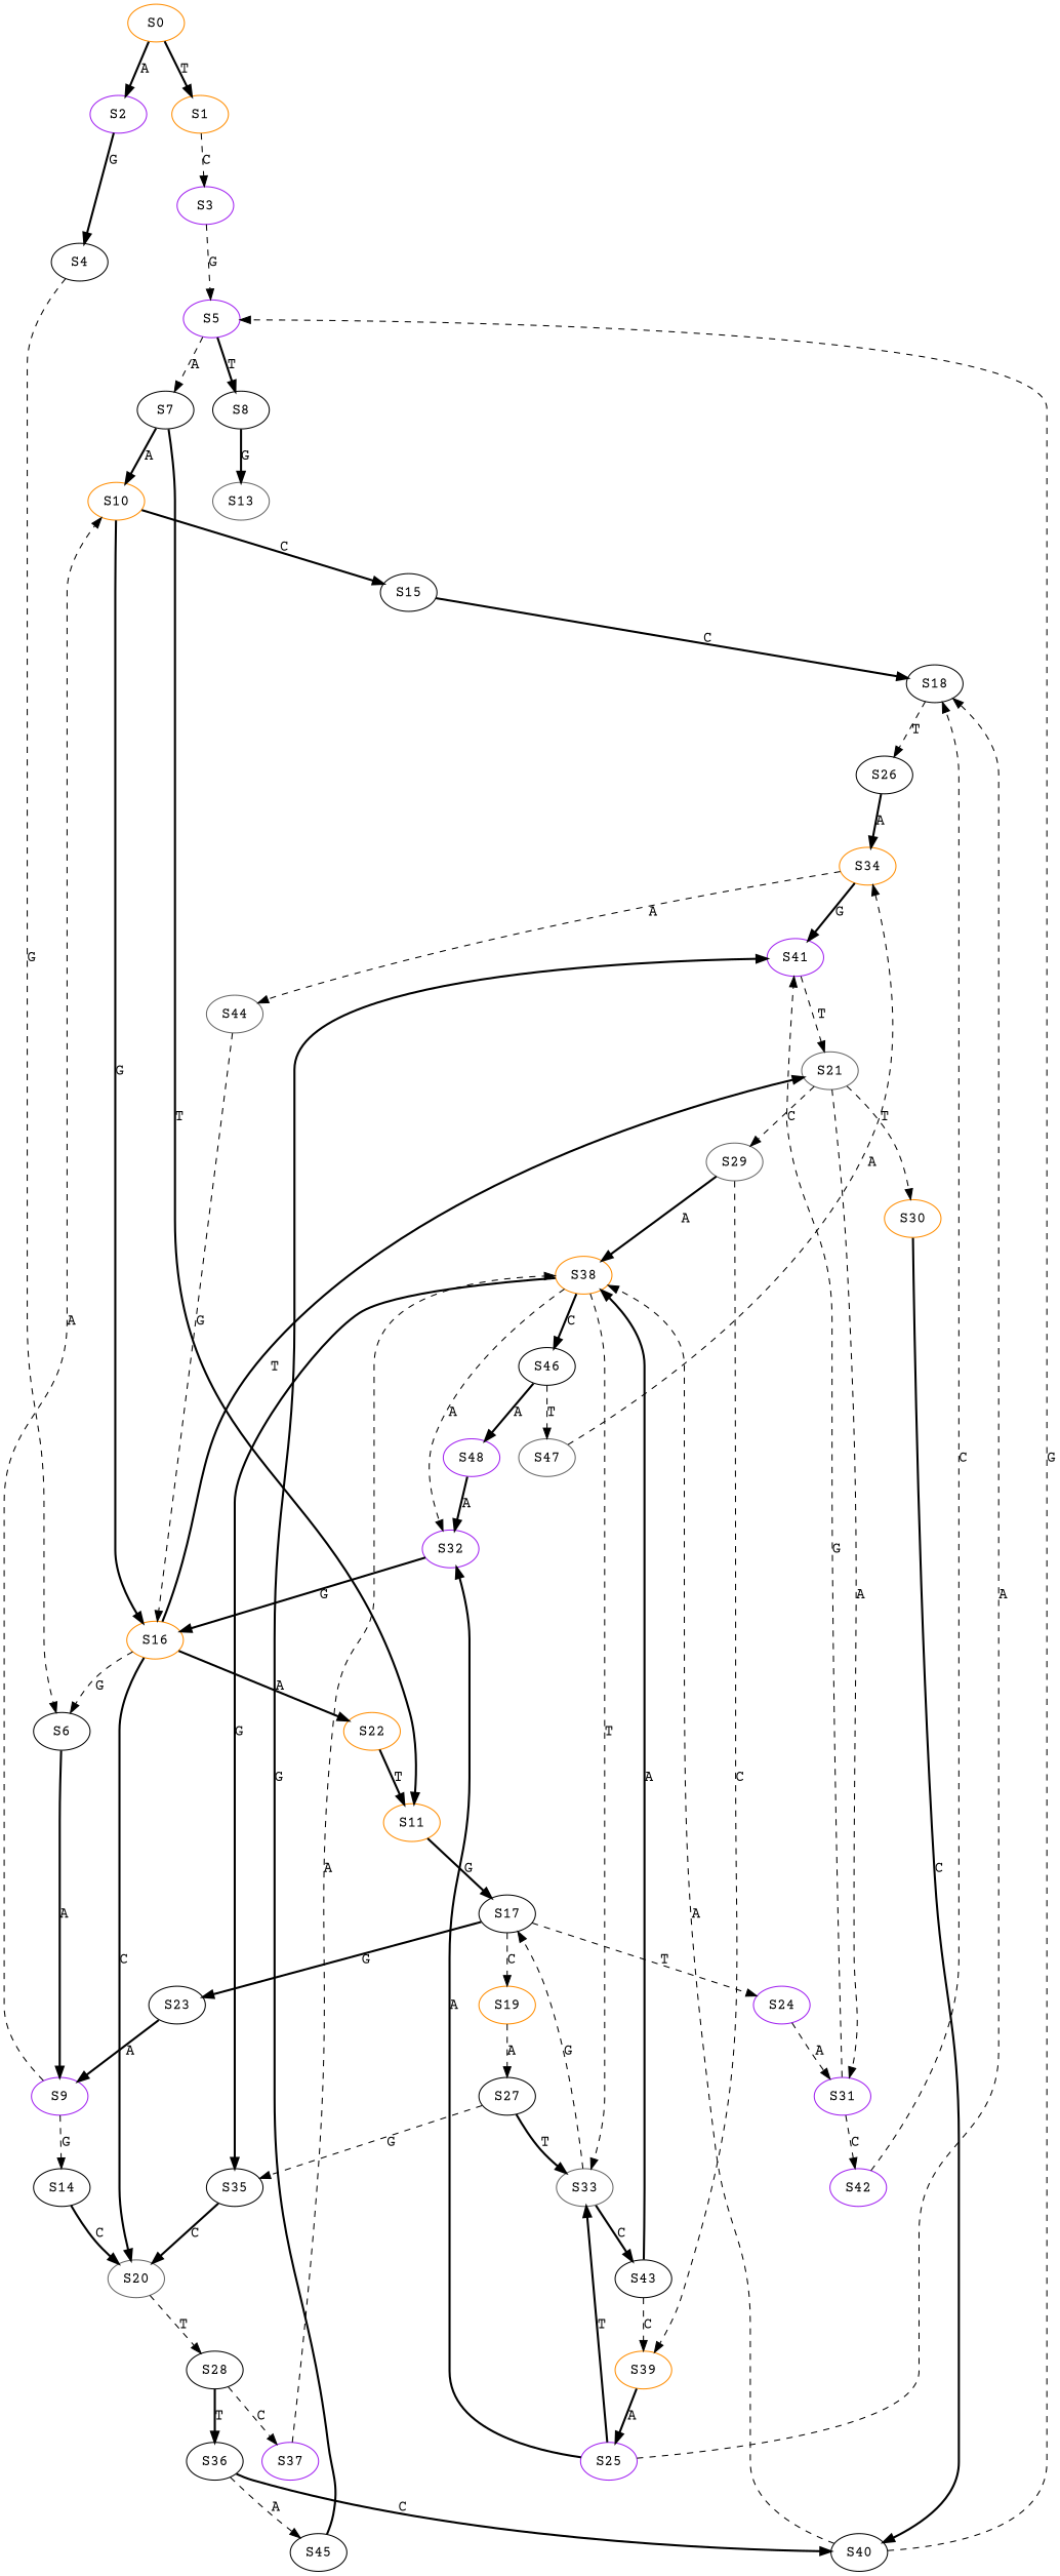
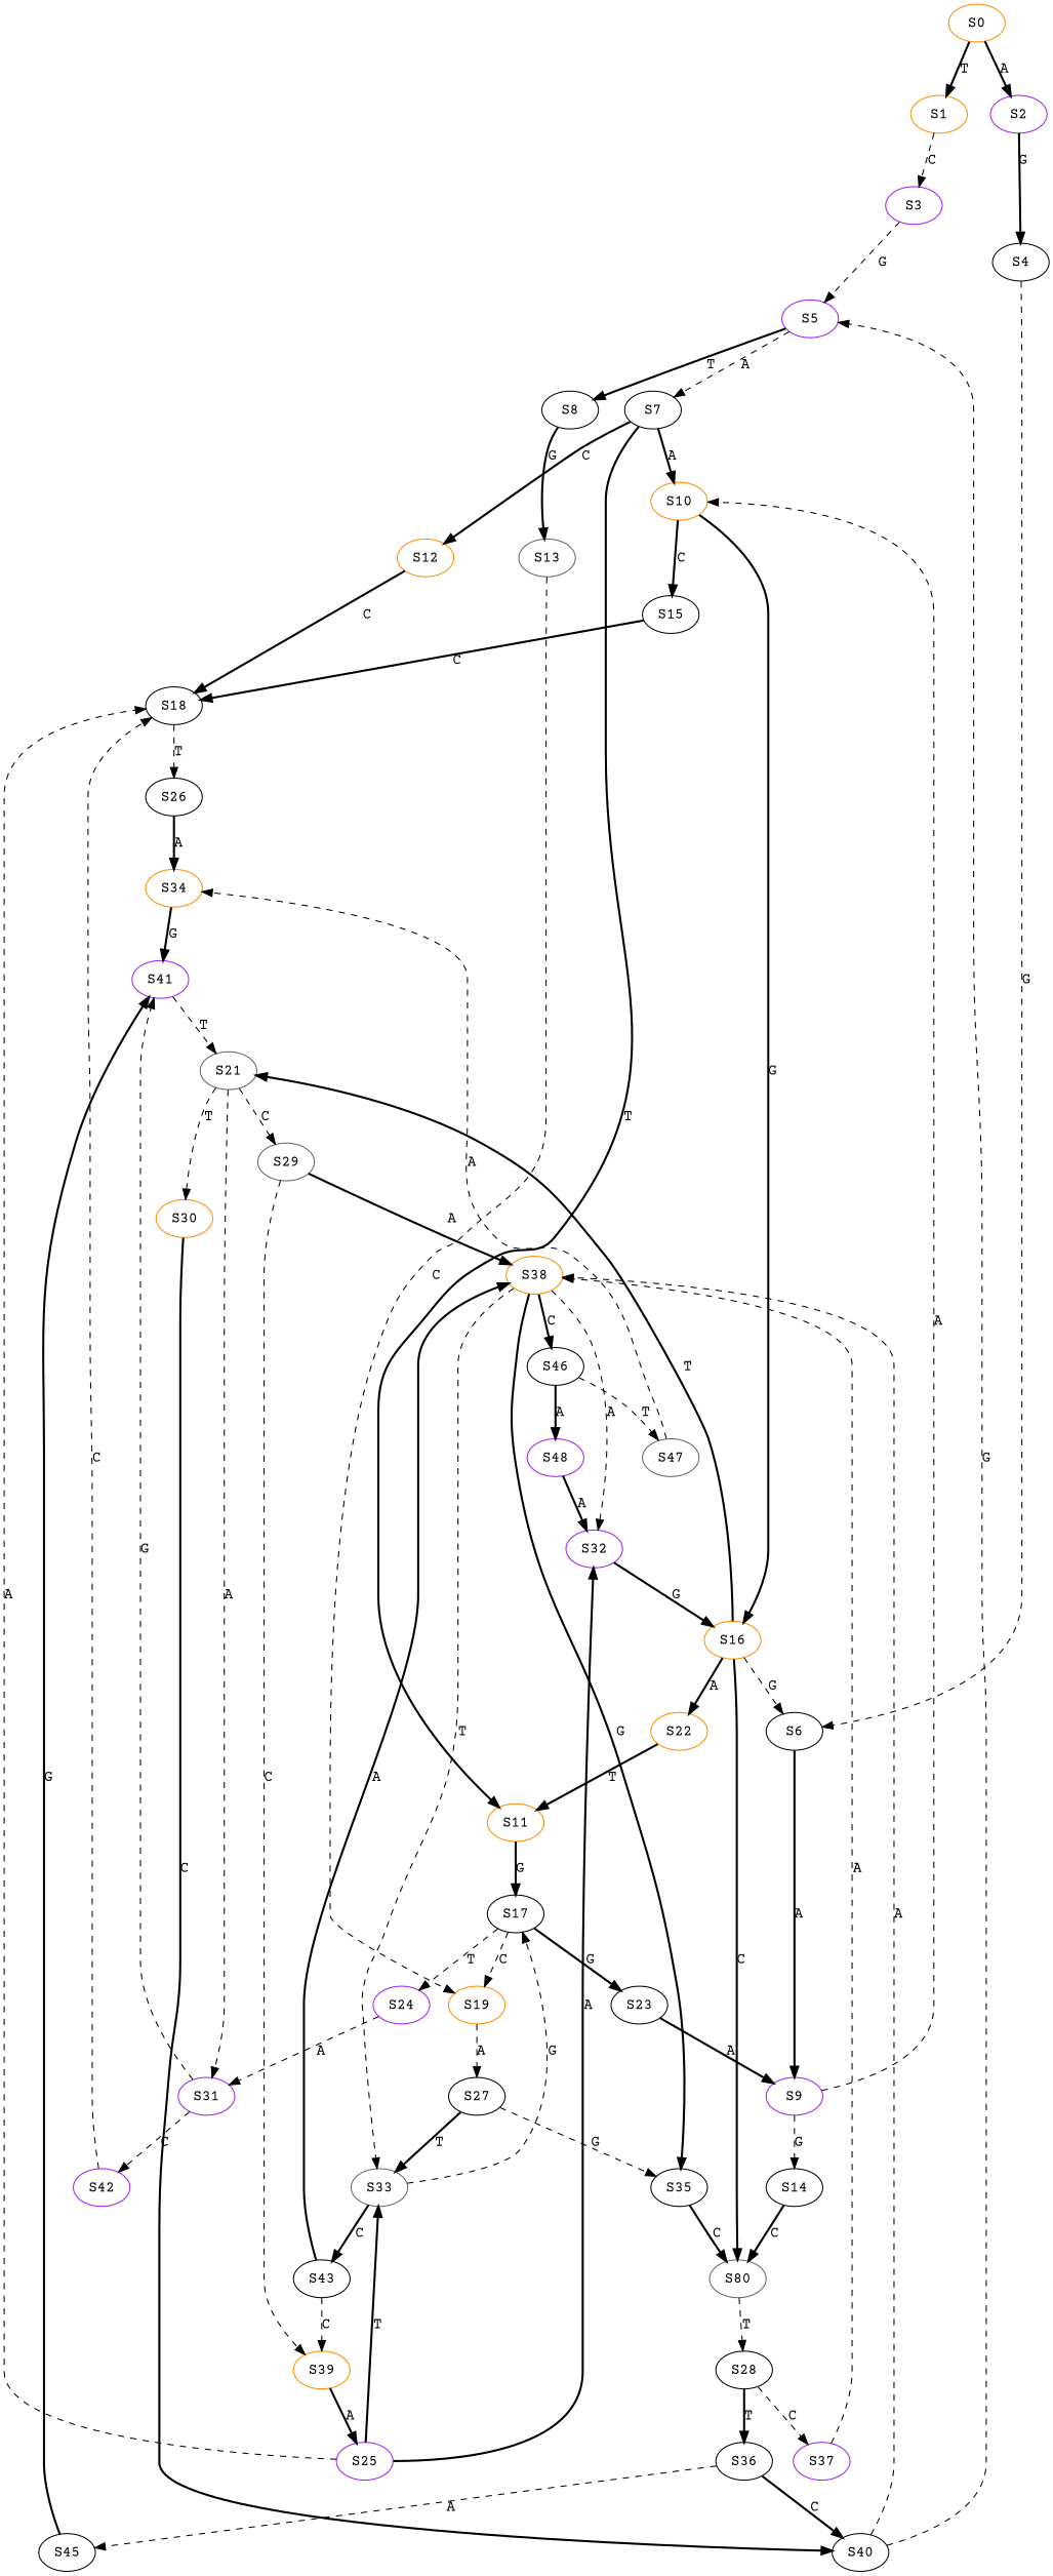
  strict digraph {
    fontname="Courier Prime"
    node [color=black fontname="Courier Prime"]
    edge [fontname="Courier Prime" style=bold]
    S0 [color=darkorange]
    S1 [color=darkorange]
    S2 [color=purple]
    S3 [color=purple]
    S4
    S5 [color=purple]
    S6
    S7
    S8
    S9 [color=purple]
    S10 [color=darkorange]
    S11 [color=darkorange]
+   S12 [color=darkorange]
    S13 [color=gray40]
    S14
    S15
    S16 [color=darkorange]
    S17
    S18
    S19 [color=darkorange]
-   S20 [color=gray40]
+   S20 [color=gray40 label=S80]
    S21 [color=gray40]
    S22 [color=darkorange]
    S23
    S24 [color=purple]
    S26
    S27
    S28
    S29 [color=gray40]
    S30 [color=darkorange]
    S31 [color=purple]
    S25 [color=purple]
    S32 [color=purple]
    S33 [color=gray40]
    S34 [color=darkorange]
    S35
    S36
    S37 [color=purple]
    S38 [color=darkorange]
    S39 [color=darkorange]
    S40
    S41 [color=purple]
    S42 [color=purple]
    S43
-   S44 [color=gray40]
    S45
    S46
    S47 [color=gray40]
    S48 [color=purple]
    S0 -> S1 [label=T]
    S0 -> S2 [label=A]
    S1 -> S3 [label=C style=dashed]
    S2 -> S4 [label=G]
    S3 -> S5 [label=G style=dashed]
    S4 -> S6 [label=G style=dashed]
    S5 -> S7 [label=A style=dashed]
    S5 -> S8 [label=T]
    S6 -> S9 [label=A]
    S7 -> S10 [label=A]
    S7 -> S11 [label=T]
+   S7 -> S12 [label=C]
    S8 -> S13 [label=G]
    S9 -> S10 [label=A style=dashed]
    S9 -> S14 [label=G style=dashed]
    S10 -> S15 [label=C]
    S10 -> S16 [label=G]
    S11 -> S17 [label=G]
+   S12 -> S18 [label=C]
+   S13 -> S19 [label=C style=dashed]
    S14 -> S20 [label=C]
    S15 -> S18 [label=C]
    S16 -> S6 [label=G style=dashed]
    S16 -> S20 [label=C]
    S16 -> S21 [label=T]
    S16 -> S22 [label=A]
    S17 -> S19 [label=C style=dashed]
    S17 -> S23 [label=G]
    S17 -> S24 [label=T style=dashed]
    S18 -> S26 [label=T style=dashed]
    S19 -> S27 [label=A style=dashed]
    S20 -> S28 [label=T style=dashed]
    S21 -> S29 [label=C style=dashed]
    S21 -> S30 [label=T style=dashed]
    S21 -> S31 [label=A style=dashed]
    S22 -> S11 [label=T]
    S23 -> S9 [label=A]
    S24 -> S31 [label=A style=dashed]
    S26 -> S34 [label=A]
    S27 -> S33 [label=T]
    S27 -> S35 [label=G style=dashed]
    S28 -> S36 [label=T]
    S28 -> S37 [label=C style=dashed]
    S29 -> S38 [label=A]
    S29 -> S39 [label=C style=dashed]
    S30 -> S40 [label=C]
    S31 -> S41 [label=G style=dashed]
    S31 -> S42 [label=C style=dashed]
    S25 -> S18 [label=A style=dashed]
    S25 -> S32 [label=A]
    S25 -> S33 [label=T]
    S32 -> S16 [label=G]
    S33 -> S17 [label=G style=dashed]
    S33 -> S43 [label=C]
    S34 -> S41 [label=G]
-   S34 -> S44 [label=A style=dashed]
    S35 -> S20 [label=C]
    S36 -> S40 [label=C]
    S36 -> S45 [label=A style=dashed]
    S37 -> S38 [label=A style=dashed]
    S38 -> S32 [label=A style=dashed]
    S38 -> S33 [label=T style=dashed]
    S38 -> S35 [label=G]
    S38 -> S46 [label=C]
    S39 -> S25 [label=A]
    S40 -> S5 [label=G style=dashed]
    S40 -> S38 [label=A style=dashed]
    S41 -> S21 [label=T style=dashed]
    S42 -> S18 [label=C style=dashed]
    S43 -> S38 [label=A]
    S43 -> S39 [label=C style=dashed]
-   S44 -> S16 [label=G style=dashed]
    S45 -> S41 [label=G]
    S46 -> S47 [label=T style=dashed]
    S46 -> S48 [label=A]
    S47 -> S34 [label=A style=dashed]
    S48 -> S32 [label=A]
  }
